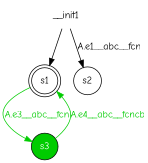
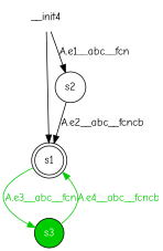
  digraph {
    fontname="Comic Neue"
    node [fontname="Comic Neue" shape=circle]
    edge [fontname="Comic Neue"]
    n1 [label=<s1> shape=doublecircle]
    n2 [fillcolor="#00cc00" fontcolor="#ffffff" label=<s3> style=filled]
    n3 [label=<s2>]
-   __init1 [shape=none]
+   __init1 [shape=none label=__init4]
    n1 -> n2 [color="#00cc00" label=<<font color="#00cc00">A.e3__abc__fcn</font>>]
    n2 -> n1 [color="#00cc00" label=<<font color="#00cc00">A.e4__abc__fcncb</font>>]
+   n3 -> n1 [label=<<font color="#000000">A.e2__abc__fcncb</font>>]
    __init1 -> n1
    __init1 -> n3 [label=<<font color="#000000">A.e1__abc__fcn</font>>]
  }
